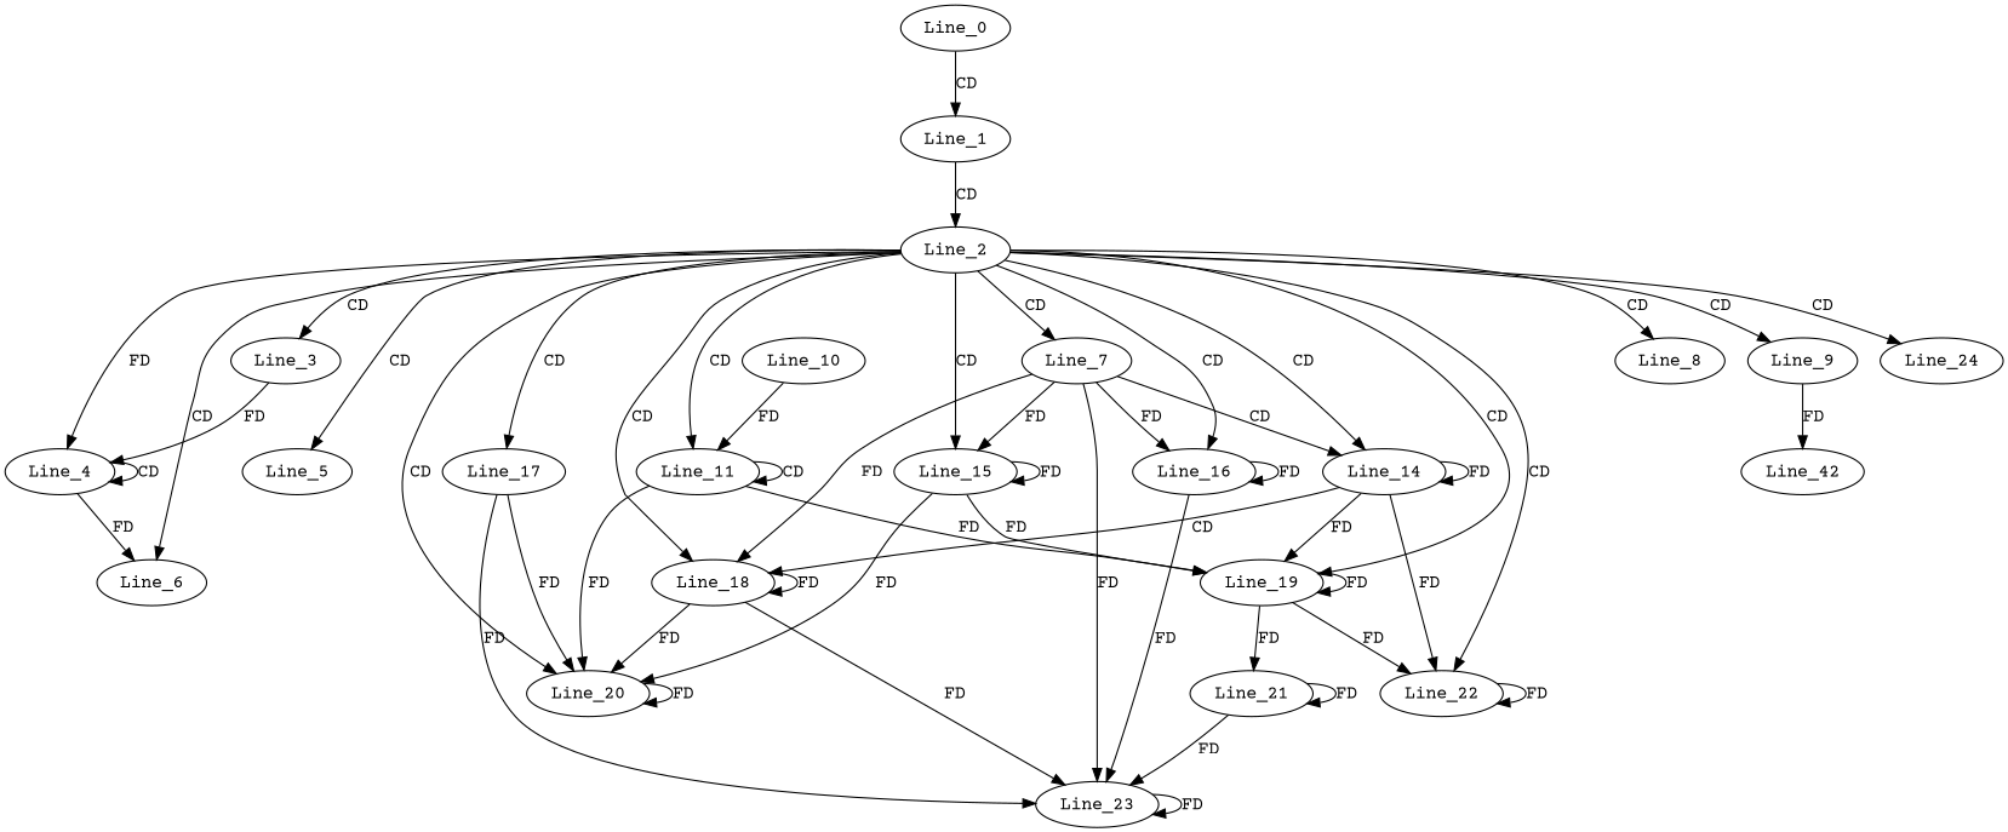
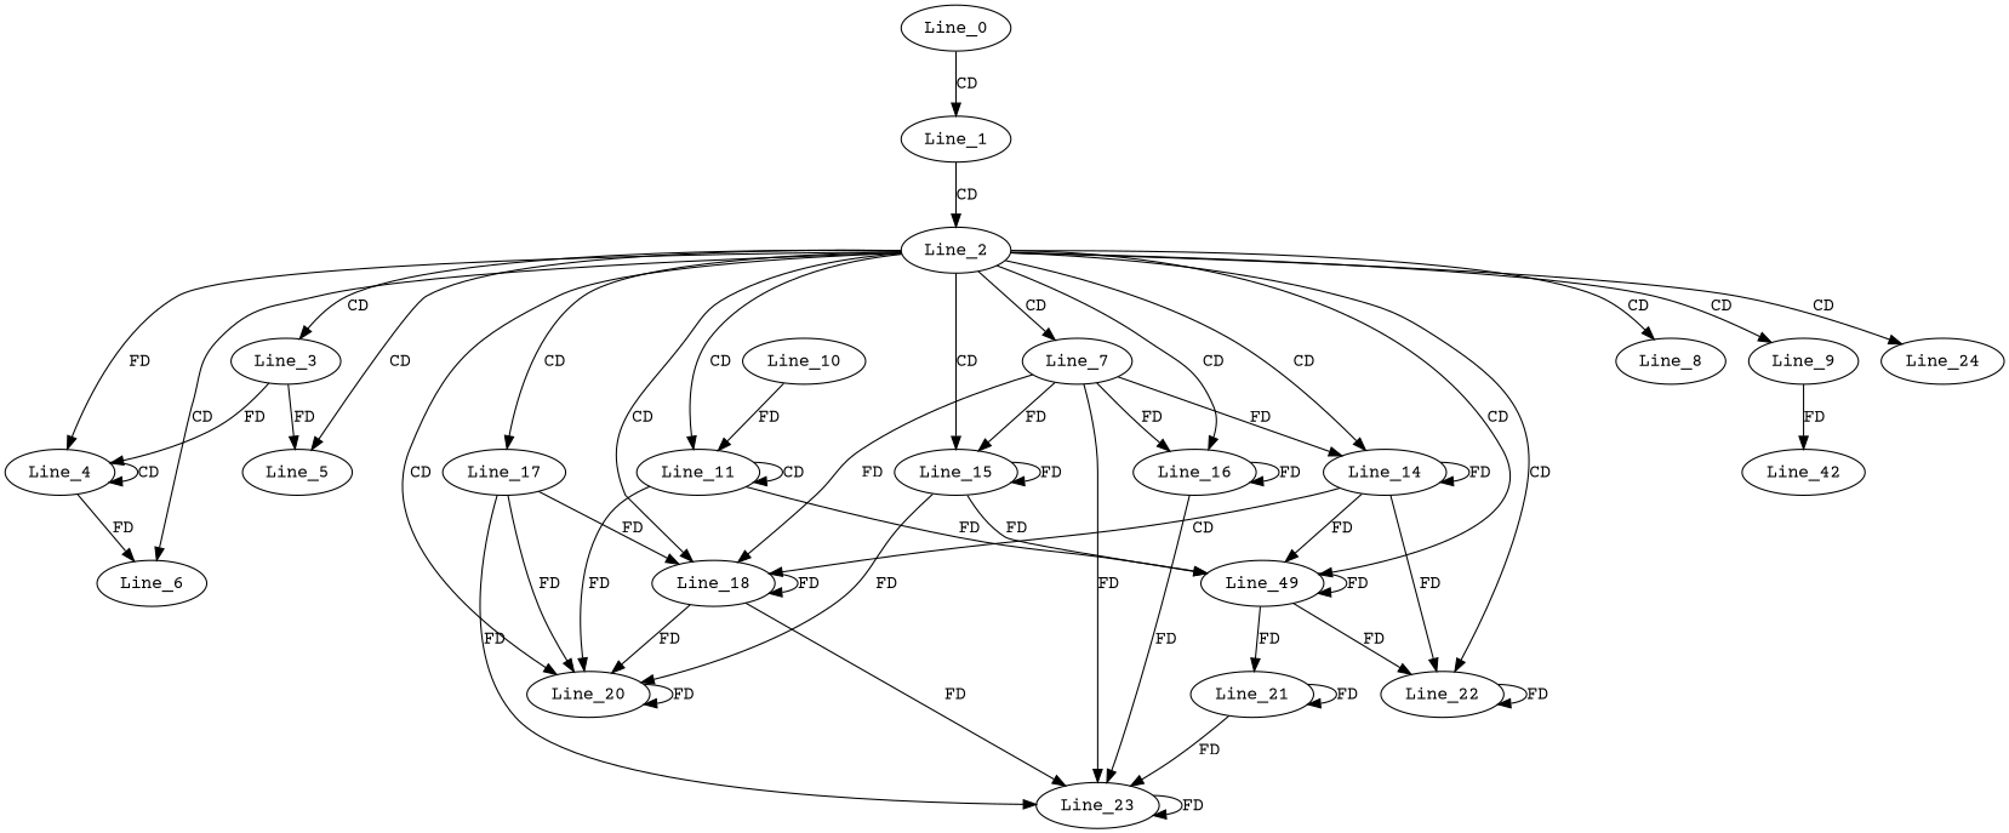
  digraph {
    fontname="Courier Prime"
    node [fontname="Courier Prime"]
    edge [fontname="Courier Prime"]
    Line_0
    Line_1
    Line_2
    Line_3
    Line_4
    Line_5
    Line_6
    Line_7
    Line_8
    Line_9
    Line_14
    Line_15
    Line_16
    Line_17
    Line_18
-   Line_19
+   Line_19 [label=Line_49]
    Line_20
    Line_22
    Line_24
    Line_11
    Line_23
    n22 [label=Line_42]
    Line_21
    Line_10
    Line_0 -> Line_1 [label=CD]
    Line_1 -> Line_2 [label=CD]
    Line_2 -> Line_3 [label=CD]
    Line_2 -> Line_4 [label=FD]
    Line_2 -> Line_5 [label=CD]
    Line_2 -> Line_6 [label=CD]
    Line_2 -> Line_7 [label=CD]
    Line_2 -> Line_8 [label=CD]
    Line_2 -> Line_9 [label=CD]
    Line_2 -> Line_14 [label=CD]
    Line_2 -> Line_15 [label=CD]
    Line_2 -> Line_16 [label=CD]
    Line_2 -> Line_17 [label=CD]
    Line_2 -> Line_18 [label=CD]
    Line_2 -> Line_19 [label=CD]
    Line_2 -> Line_20 [label=CD]
    Line_2 -> Line_22 [label=CD]
    Line_2 -> Line_24 [label=CD]
    Line_2 -> Line_11 [label=CD]
    Line_3 -> Line_4 [label=FD]
+   Line_3 -> Line_5 [label=FD]
    Line_4 -> Line_4 [label=CD]
    Line_4 -> Line_6 [label=FD]
-   Line_7 -> Line_14 [label=CD]
+   Line_7 -> Line_14 [label=FD]
    Line_7 -> Line_15 [label=FD]
    Line_7 -> Line_16 [label=FD]
    Line_7 -> Line_18 [label=FD]
    Line_7 -> Line_23 [label=FD]
    Line_9 -> n22 [label=FD]
    Line_14 -> Line_14 [label=FD]
    Line_14 -> Line_18 [label=CD]
    Line_14 -> Line_19 [label=FD]
    Line_14 -> Line_22 [label=FD]
    Line_15 -> Line_15 [label=FD]
    Line_15 -> Line_19 [label=FD]
    Line_15 -> Line_20 [label=FD]
    Line_16 -> Line_16 [label=FD]
    Line_16 -> Line_23 [label=FD]
+   Line_17 -> Line_18 [label=FD]
    Line_17 -> Line_20 [label=FD]
    Line_17 -> Line_23 [label=FD]
    Line_18 -> Line_18 [label=FD]
    Line_18 -> Line_20 [label=FD]
    Line_18 -> Line_23 [label=FD]
    Line_19 -> Line_19 [label=FD]
    Line_19 -> Line_22 [label=FD]
    Line_19 -> Line_21 [label=FD]
    Line_20 -> Line_20 [label=FD]
    Line_22 -> Line_22 [label=FD]
    Line_11 -> Line_19 [label=FD]
    Line_11 -> Line_20 [label=FD]
    Line_11 -> Line_11 [label=CD]
    Line_23 -> Line_23 [label=FD]
    Line_21 -> Line_23 [label=FD]
    Line_21 -> Line_21 [label=FD]
    Line_10 -> Line_11 [label=FD]
  }
